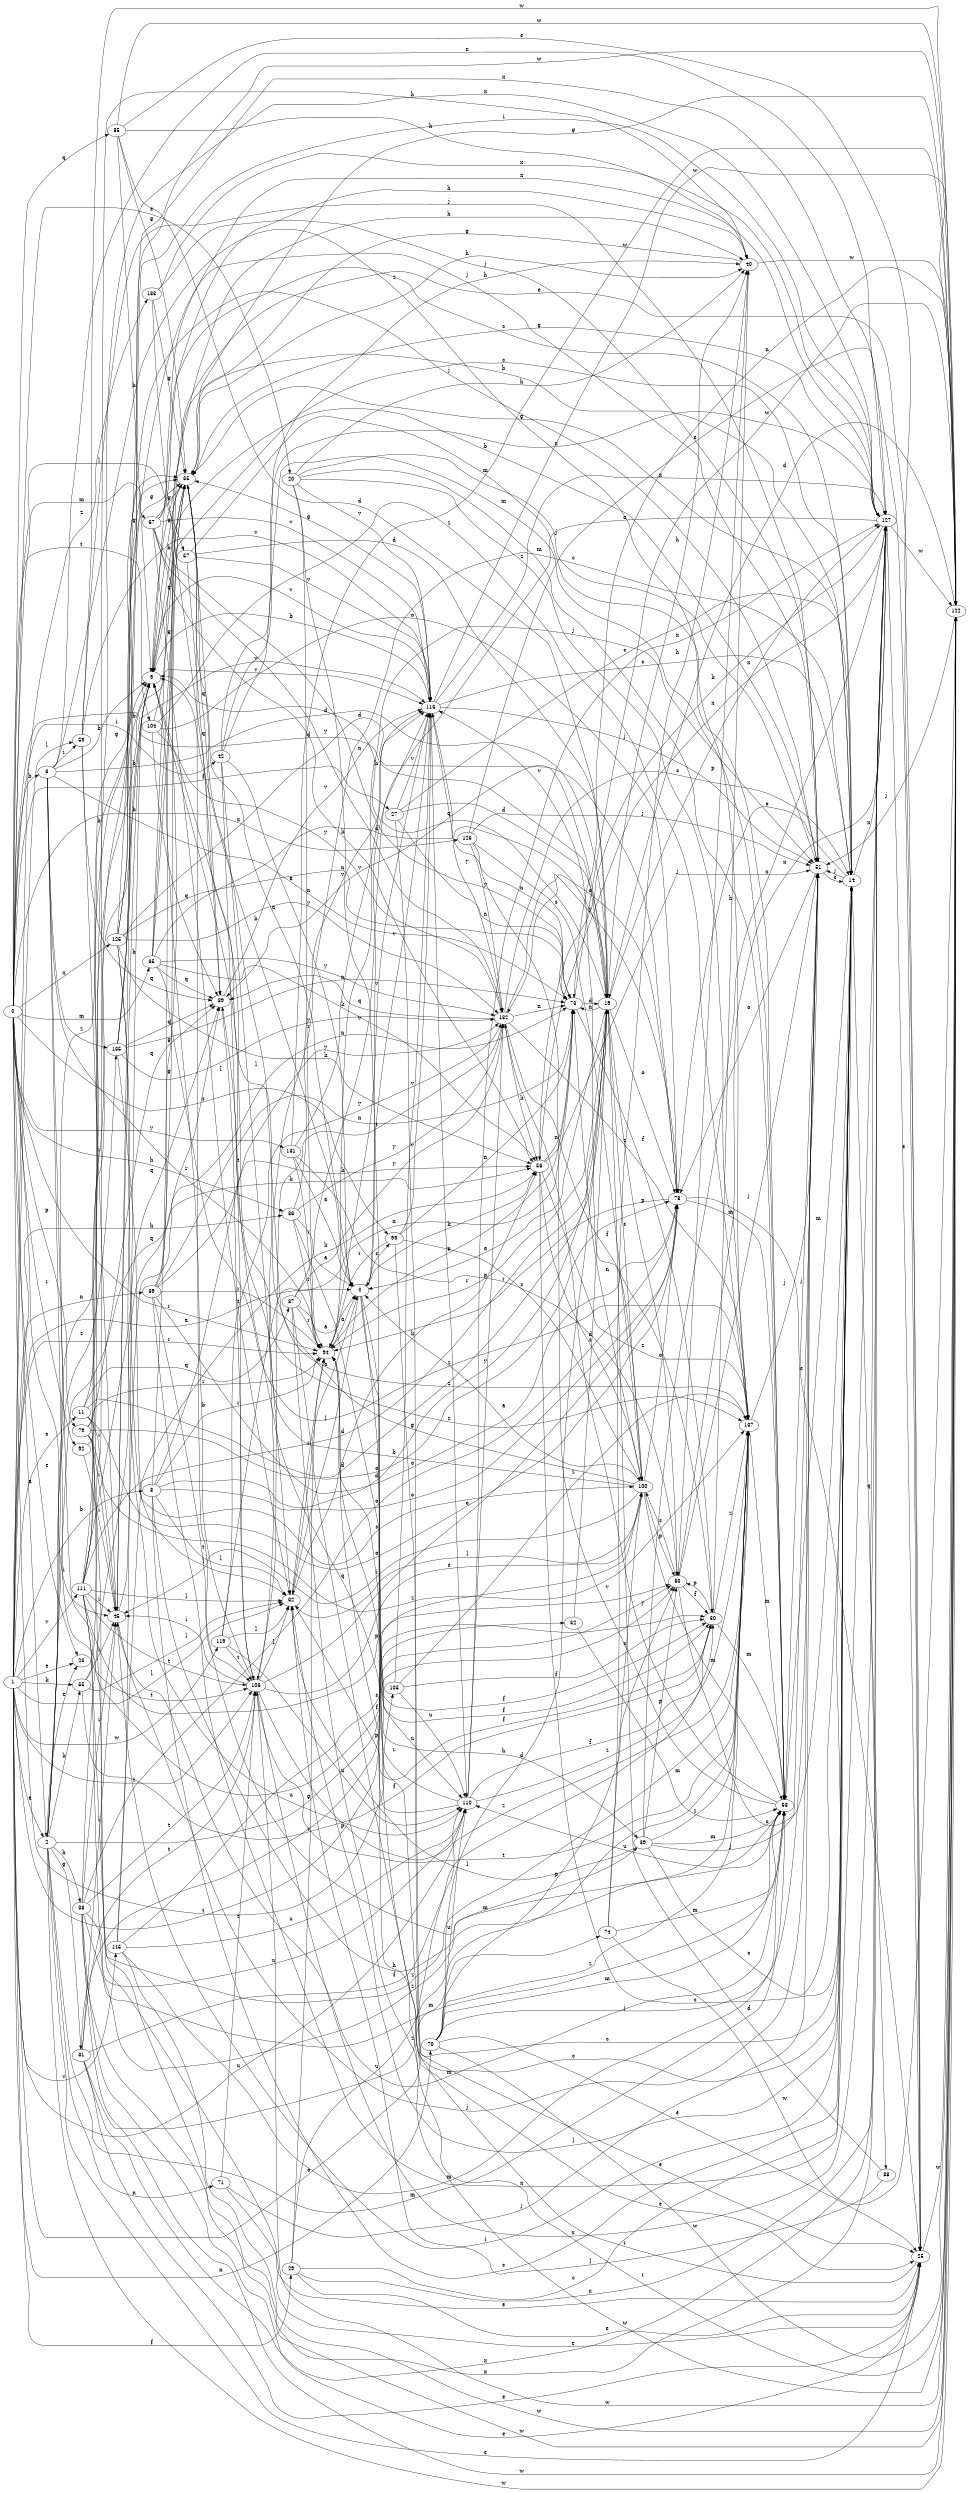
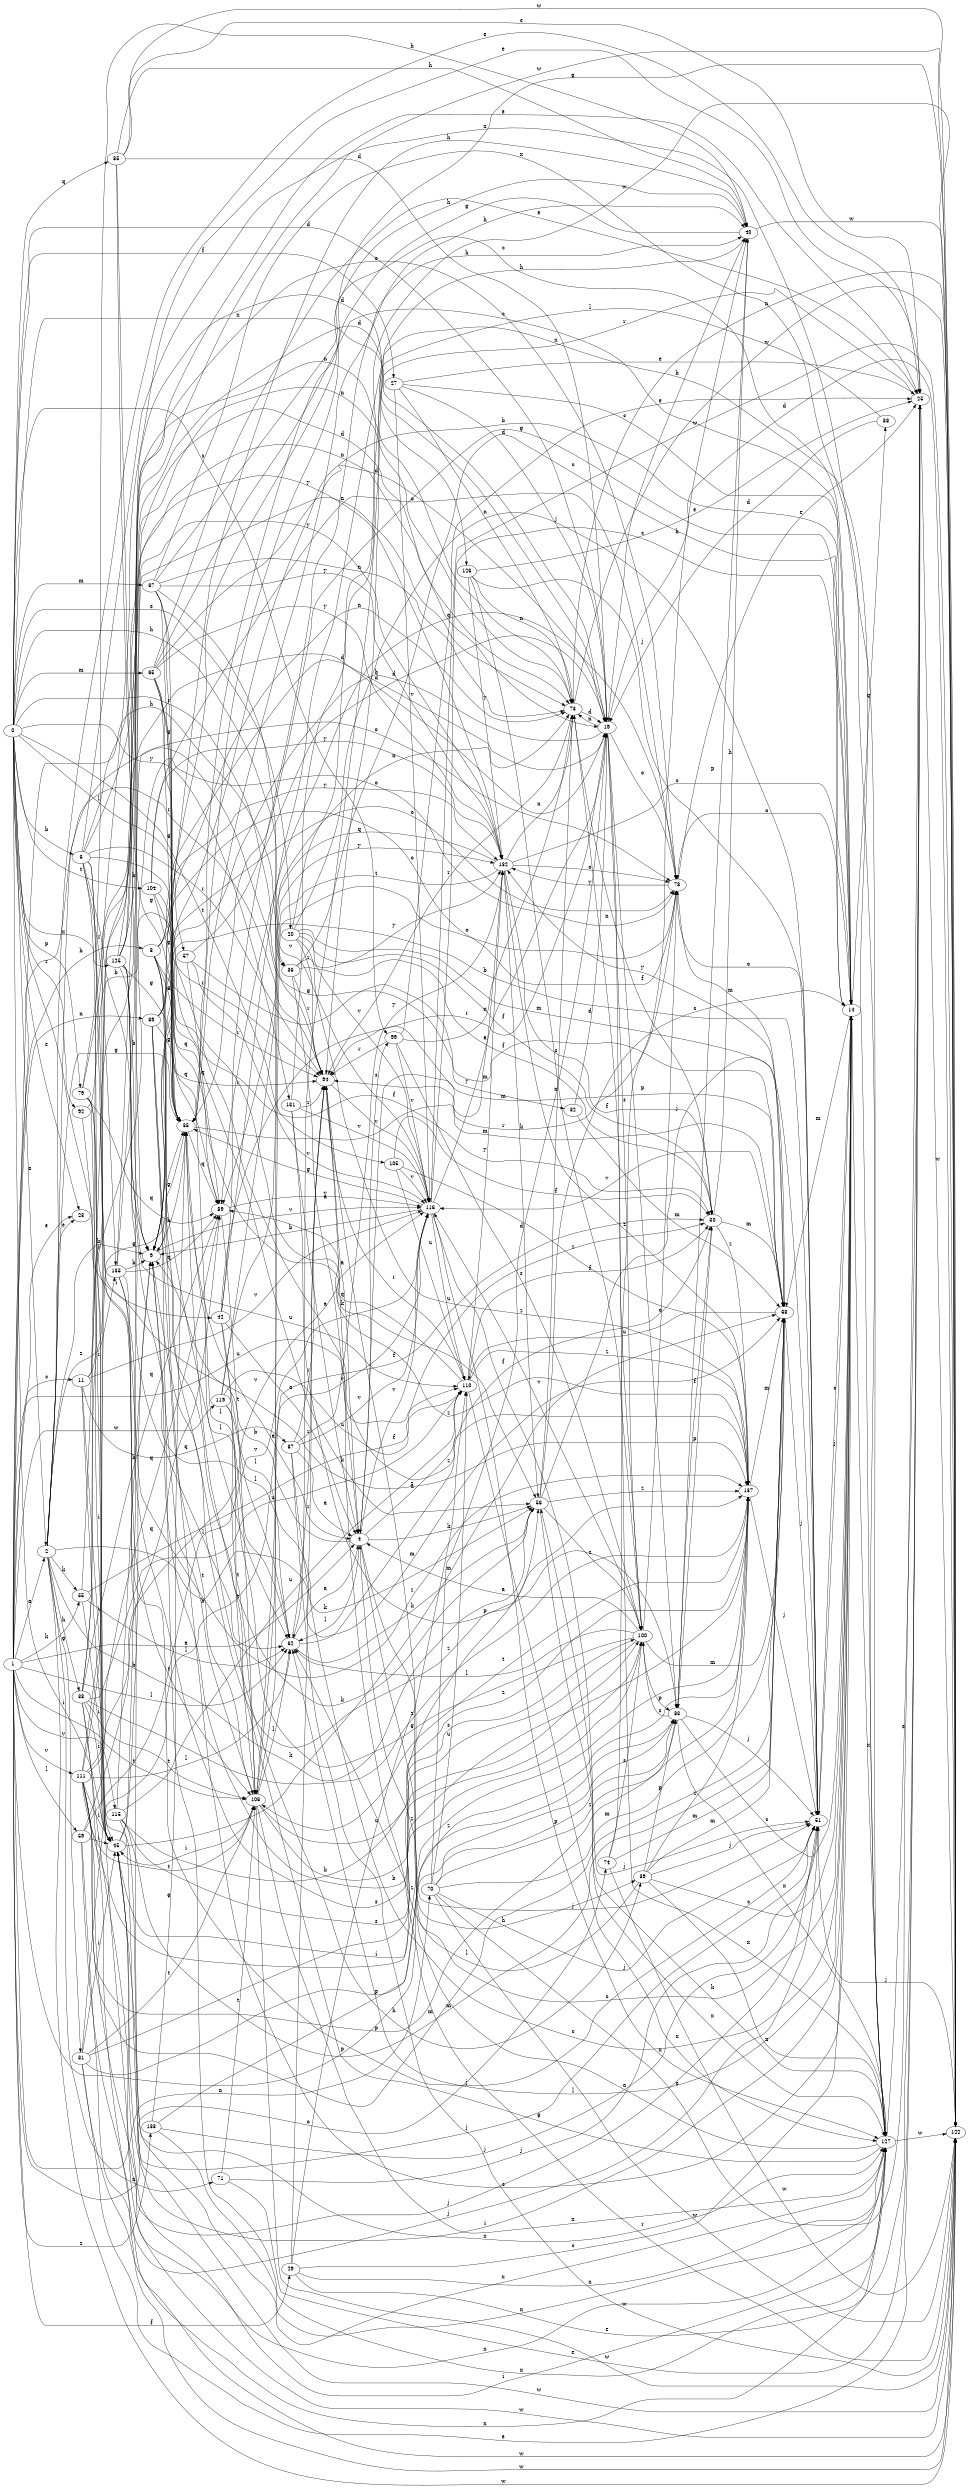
  strict digraph {
    rankdir=LR
    0
    2
    6
    19
    20
    23
    27
    36
    42
    45
    57
    65
    67
    79
    85
    92
    94
    99
    104
    105
    125
    126
    131
    55
    9
    25
    31
    32
    35
    38
    56
    68
    71
    122
    135
    106
    30
    73
    127
    137
    4
    83
    78
    40
    100
    116
    51
    14
    132
    62
    89
    110
    1
    8
    11
    29
    59
    69
    70
    74
    111
    115
    119
    133
    39
    87
    88
    0 -> 2 [label=a]
    0 -> 6 [label=b]
    0 -> 19 [label=d]
    0 -> 20 [label=e]
    0 -> 23 [label=e]
    0 -> 27 [label=f]
    0 -> 36 [label=h]
    0 -> 42 [label=i]
    0 -> 45 [label=i]
    0 -> 57 [label=l]
    0 -> 65 [label=m]
    0 -> 67 [label=m]
    0 -> 79 [label=p]
    0 -> 85 [label=q]
    0 -> 92 [label=r]
    0 -> 94 [label=r]
    0 -> 99 [label=s]
    0 -> 104 [label=t]
    0 -> 105 [label=t]
    0 -> 125 [label=x]
    0 -> 126 [label=x]
    0 -> 131 [label=y]
    2 -> 23 [label=e]
    2 -> 55 [label=k]
    2 -> 9 [label=b]
    2 -> 25 [label=e]
    2 -> 31 [label=g]
    2 -> 32 [label=g]
    2 -> 35 [label=g]
    2 -> 38 [label=h]
    2 -> 56 [label=k]
    2 -> 68 [label=m]
    2 -> 71 [label=n]
    2 -> 122 [label=w]
    2 -> 135 [label=z]
    6 -> 19 [label=d]
-   6 -> 59 [label=i]
+   6 -> 45 [label=i]
    6 -> 94 [label=r]
    6 -> 9 [label=b]
    6 -> 135 [label=z]
    6 -> 106 [label=t]
    6 -> 30 [label=f]
    6 -> 73 [label=n]
    6 -> 127 [label=x]
    6 -> 137 [label=z]
    19 -> 94 [label=r]
    19 -> 9 [label=b]
    19 -> 73 [label=n]
    19 -> 127 [label=x]
    19 -> 4 [label=a]
    19 -> 83 [label=p]
    19 -> 78 [label=o]
    19 -> 40 [label=h]
    19 -> 100 [label=s]
    20 -> 94 [label=r]
    20 -> 68 [label=m]
    20 -> 30 [label=f]
    20 -> 137 [label=z]
    20 -> 40 [label=h]
    20 -> 116 [label=v]
    20 -> 51 [label=j]
    27 -> 19 [label=d]
    27 -> 25 [label=e]
    27 -> 73 [label=n]
    27 -> 116 [label=v]
    27 -> 14 [label=c]
    36 -> 94 [label=r]
    36 -> 30 [label=f]
    36 -> 4 [label=a]
    36 -> 14 [label=c]
    36 -> 132 [label=y]
    42 -> 68 [label=m]
    42 -> 106 [label=t]
    42 -> 127 [label=x]
    42 -> 4 [label=a]
    42 -> 40 [label=h]
    42 -> 62 [label=l]
    45 -> 9 [label=b]
    45 -> 68 [label=m]
    45 -> 73 [label=n]
    45 -> 51 [label=j]
    57 -> 19 [label=d]
    57 -> 68 [label=m]
    57 -> 116 [label=v]
    57 -> 89 [label=q]
    65 -> 19 [label=d]
    65 -> 25 [label=e]
    65 -> 35 [label=g]
    65 -> 56 [label=k]
    65 -> 137 [label=z]
    65 -> 14 [label=c]
    65 -> 132 [label=y]
    65 -> 89 [label=q]
    67 -> 35 [label=g]
    67 -> 56 [label=k]
    67 -> 73 [label=n]
    67 -> 127 [label=x]
    67 -> 116 [label=v]
    67 -> 14 [label=c]
    67 -> 132 [label=y]
    67 -> 62 [label=l]
    79 -> 45 [label=i]
    79 -> 25 [label=e]
    79 -> 127 [label=x]
    79 -> 137 [label=z]
    79 -> 78 [label=o]
    79 -> 89 [label=q]
    85 -> 19 [label=d]
    85 -> 9 [label=b]
    85 -> 25 [label=e]
    85 -> 35 [label=g]
    85 -> 122 [label=w]
    85 -> 40 [label=h]
    92 -> 45 [label=i]
    92 -> 94 [label=r]
    94 -> 4 [label=a]
    94 -> 116 [label=v]
    94 -> 51 [label=j]
    99 -> 94 [label=r]
    99 -> 25 [label=e]
    99 -> 73 [label=n]
    99 -> 100 [label=s]
    99 -> 116 [label=v]
    104 -> 35 [label=g]
    104 -> 137 [label=z]
    104 -> 78 [label=o]
    104 -> 132 [label=y]
    104 -> 89 [label=q]
    105 -> 30 [label=f]
    105 -> 137 [label=z]
    105 -> 116 [label=v]
    105 -> 110 [label=u]
    125 -> 19 [label=d]
    125 -> 9 [label=b]
    125 -> 35 [label=g]
    125 -> 56 [label=k]
    125 -> 122 [label=w]
    125 -> 73 [label=n]
    125 -> 132 [label=y]
    125 -> 62 [label=l]
    125 -> 110 [label=u]
    126 -> 25 [label=e]
    126 -> 73 [label=n]
    126 -> 100 [label=s]
    126 -> 51 [label=j]
    126 -> 132 [label=y]
    131 -> 94 [label=r]
    131 -> 122 [label=w]
    131 -> 4 [label=a]
    131 -> 83 [label=p]
    131 -> 116 [label=v]
    55 -> 45 [label=i]
    55 -> 30 [label=f]
    55 -> 40 [label=h]
    55 -> 62 [label=l]
    9 -> 35 [label=g]
    9 -> 137 [label=z]
    9 -> 40 [label=h]
    9 -> 116 [label=v]
    25 -> 94 [label=r]
    25 -> 122 [label=w]
    31 -> 45 [label=i]
    31 -> 25 [label=e]
    31 -> 106 [label=t]
    31 -> 30 [label=f]
    31 -> 127 [label=x]
    31 -> 137 [label=z]
    31 -> 83 [label=p]
    32 -> 19 [label=d]
    32 -> 68 [label=m]
    35 -> 9 [label=b]
    35 -> 68 [label=m]
    35 -> 4 [label=a]
    35 -> 40 [label=h]
    35 -> 89 [label=q]
    38 -> 45 [label=i]
    38 -> 25 [label=e]
    38 -> 122 [label=w]
    38 -> 106 [label=t]
    38 -> 127 [label=x]
    38 -> 137 [label=z]
    38 -> 78 [label=o]
    38 -> 89 [label=q]
    38 -> 110 [label=u]
    56 -> 73 [label=n]
    56 -> 127 [label=x]
    56 -> 137 [label=z]
    56 -> 100 [label=s]
    56 -> 51 [label=j]
    56 -> 14 [label=c]
    68 -> 116 [label=v]
    68 -> 51 [label=j]
    68 -> 132 [label=y]
    68 -> 110 [label=u]
    71 -> 25 [label=e]
    71 -> 106 [label=t]
    71 -> 51 [label=j]
    122 -> 19 [label=d]
    122 -> 94 [label=r]
    122 -> 35 [label=g]
    122 -> 73 [label=n]
    122 -> 51 [label=j]
    135 -> 9 [label=b]
    135 -> 73 [label=n]
    135 -> 127 [label=x]
    135 -> 100 [label=s]
    135 -> 51 [label=j]
    135 -> 132 [label=y]
    135 -> 89 [label=q]
    106 -> 45 [label=i]
    106 -> 9 [label=b]
    106 -> 122 [label=w]
    106 -> 127 [label=x]
    106 -> 137 [label=z]
    106 -> 78 [label=o]
    106 -> 100 [label=s]
    106 -> 116 [label=v]
    106 -> 62 [label=l]
    30 -> 68 [label=m]
    30 -> 137 [label=z]
    30 -> 83 [label=p]
    30 -> 40 [label=h]
    73 -> 19 [label=d]
    73 -> 94 [label=r]
    73 -> 122 [label=w]
    73 -> 30 [label=f]
    127 -> 45 [label=i]
    127 -> 25 [label=e]
    127 -> 35 [label=g]
    127 -> 56 [label=k]
    127 -> 122 [label=w]
    127 -> 4 [label=a]
    137 -> 68 [label=m]
    137 -> 106 [label=t]
    137 -> 51 [label=j]
    4 -> 99 [label=s]
    4 -> 9 [label=b]
    4 -> 56 [label=k]
    4 -> 116 [label=v]
    4 -> 14 [label=c]
    4 -> 62 [label=l]
    4 -> 110 [label=u]
    4 -> 39 [label=h]
    83 -> 30 [label=f]
    83 -> 127 [label=x]
    83 -> 100 [label=s]
    83 -> 51 [label=j]
    83 -> 14 [label=c]
    78 -> 94 [label=r]
    78 -> 25 [label=e]
    78 -> 68 [label=m]
    78 -> 132 [label=y]
    78 -> 89 [label=q]
    40 -> 35 [label=g]
    40 -> 122 [label=w]
    40 -> 83 [label=p]
    100 -> 45 [label=i]
    100 -> 9 [label=b]
    100 -> 35 [label=g]
    100 -> 68 [label=m]
    100 -> 73 [label=n]
    100 -> 4 [label=a]
    100 -> 83 [label=p]
    100 -> 78 [label=o]
    100 -> 116 [label=v]
    100 -> 62 [label=l]
    116 -> 9 [label=b]
    116 -> 35 [label=g]
    116 -> 122 [label=w]
    116 -> 127 [label=x]
    116 -> 51 [label=j]
    116 -> 14 [label=c]
    116 -> 132 [label=y]
    116 -> 110 [label=u]
    51 -> 9 [label=b]
    51 -> 78 [label=o]
    51 -> 14 [label=c]
    14 -> 45 [label=i]
    14 -> 9 [label=b]
    14 -> 35 [label=g]
    14 -> 68 [label=m]
    14 -> 127 [label=x]
    14 -> 78 [label=o]
    14 -> 51 [label=j]
    14 -> 62 [label=l]
    14 -> 88 [label=q]
    132 -> 56 [label=k]
    132 -> 106 [label=t]
    132 -> 30 [label=f]
    132 -> 73 [label=n]
    132 -> 137 [label=z]
    132 -> 78 [label=o]
    132 -> 14 [label=c]
    132 -> 89 [label=q]
    62 -> 94 [label=r]
    62 -> 56 [label=k]
    62 -> 30 [label=f]
    62 -> 4 [label=a]
    89 -> 106 [label=t]
    89 -> 116 [label=v]
    110 -> 94 [label=r]
    110 -> 30 [label=f]
    110 -> 127 [label=x]
    110 -> 137 [label=z]
    110 -> 132 [label=y]
    110 -> 89 [label=q]
    1 -> 2 [label=a]
    1 -> 23 [label=e]
    1 -> 36 [label=h]
    1 -> 94 [label=r]
    1 -> 55 [label=k]
    1 -> 106 [label=t]
    1 -> 4 [label=a]
    1 -> 83 [label=p]
    1 -> 62 [label=l]
    1 -> 110 [label=u]
    1 -> 8 [label=b]
    1 -> 11 [label=c]
    1 -> 29 [label=f]
    1 -> 59 [label=l]
    1 -> 69 [label=n]
    1 -> 70 [label=n]
    1 -> 74 [label=o]
    1 -> 111 [label=v]
    1 -> 115 [label=v]
    1 -> 119 [label=w]
    1 -> 133 [label=z]
    8 -> 19 [label=d]
    8 -> 94 [label=r]
    8 -> 35 [label=g]
    8 -> 78 [label=o]
    8 -> 14 [label=c]
    8 -> 132 [label=y]
    8 -> 62 [label=l]
    8 -> 39 [label=h]
    11 -> 19 [label=d]
    11 -> 45 [label=i]
    11 -> 122 [label=w]
    11 -> 78 [label=o]
    11 -> 116 [label=v]
    11 -> 87 [label=q]
    29 -> 94 [label=r]
    29 -> 25 [label=e]
    29 -> 127 [label=x]
    29 -> 14 [label=c]
    29 -> 110 [label=u]
    59 -> 45 [label=i]
    59 -> 122 [label=w]
    59 -> 116 [label=v]
    59 -> 51 [label=j]
    59 -> 89 [label=q]
    69 -> 94 [label=r]
    69 -> 35 [label=g]
    69 -> 56 [label=k]
    69 -> 106 [label=t]
    69 -> 73 [label=n]
    69 -> 127 [label=x]
    69 -> 78 [label=o]
    69 -> 40 [label=h]
    70 -> 19 [label=d]
    70 -> 25 [label=e]
    70 -> 68 [label=m]
    70 -> 122 [label=w]
    70 -> 137 [label=z]
    70 -> 83 [label=p]
    70 -> 51 [label=j]
    70 -> 110 [label=u]
    74 -> 68 [label=m]
    74 -> 122 [label=w]
    74 -> 40 [label=h]
    74 -> 100 [label=s]
    111 -> 19 [label=d]
    111 -> 45 [label=i]
    111 -> 35 [label=g]
    111 -> 68 [label=m]
    111 -> 106 [label=t]
    111 -> 137 [label=z]
    111 -> 83 [label=p]
    111 -> 116 [label=v]
    111 -> 51 [label=j]
    111 -> 62 [label=l]
    111 -> 89 [label=q]
    115 -> 9 [label=b]
    115 -> 56 [label=k]
    115 -> 68 [label=m]
    115 -> 122 [label=w]
    115 -> 100 [label=s]
    115 -> 110 [label=u]
    119 -> 106 [label=t]
    119 -> 73 [label=n]
    119 -> 132 [label=y]
    119 -> 62 [label=l]
    119 -> 110 [label=u]
    133 -> 35 [label=g]
    133 -> 127 [label=x]
    133 -> 137 [label=z]
    133 -> 51 [label=j]
    39 -> 68 [label=m]
    39 -> 127 [label=x]
    39 -> 137 [label=z]
    39 -> 83 [label=p]
    39 -> 51 [label=j]
    39 -> 14 [label=c]
    39 -> 62 [label=l]
    87 -> 94 [label=r]
    87 -> 122 [label=w]
    87 -> 4 [label=a]
    87 -> 116 [label=v]
    87 -> 14 [label=c]
    87 -> 132 [label=y]
    88 -> 19 [label=d]
    88 -> 62 [label=l]
  }
